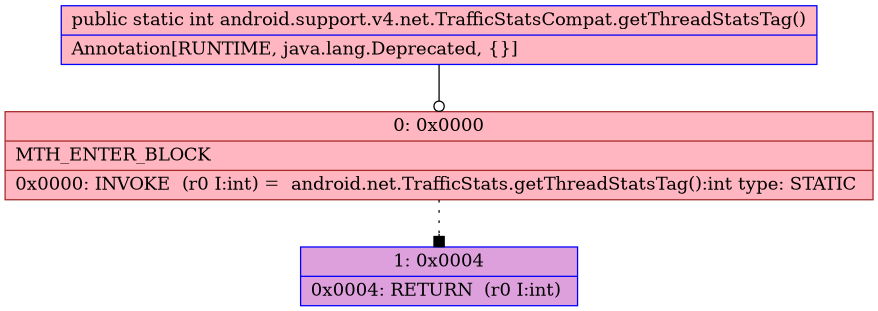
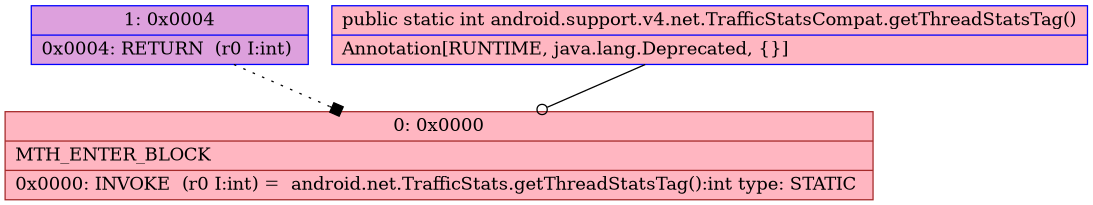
  digraph {
    node [shape=record style=filled fillcolor=lightpink color=blue]
    n1 [label="{0\:\ 0x0000|MTH_ENTER_BLOCK\l|0x0000: INVOKE  (r0 I:int) =  android.net.TrafficStats.getThreadStatsTag():int type: STATIC \l}" color=brown]
    n2 [label="{1\:\ 0x0004|0x0004: RETURN  (r0 I:int) \l}" fillcolor=plum]
    n3 [label="{public static int android.support.v4.net.TrafficStatsCompat.getThreadStatsTag()  | Annotation[RUNTIME, java.lang.Deprecated, \{\}]\l}"]
-   n1 -> n2 [style=dotted arrowhead=box]
+   n2 -> n1 [style=dotted arrowhead=box]
    n3 -> n1 [style=solid arrowhead=odot]
  }
